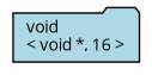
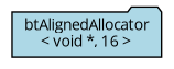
  digraph {
    rankdir=LR
    fontname="Open Sans"
-   n1 [color=black fillcolor=lightblue fontname="Open Sans" fontsize=10 height=0.2 label="void\l\< void *, 16 \>" shape=folder style=filled width=0.4]
+   n1 [color=black fillcolor=lightblue fontname="Open Sans" fontsize=10 height=0.2 label="btAlignedAllocator\l\< void *, 16 \>" shape=folder style=filled width=0.4]
  }
